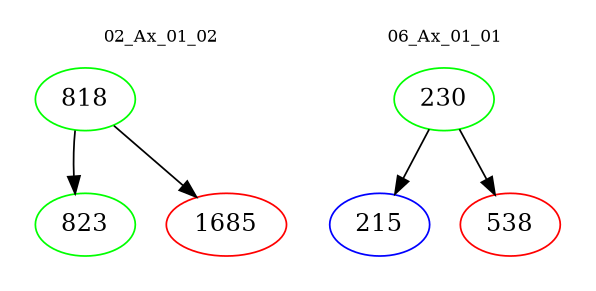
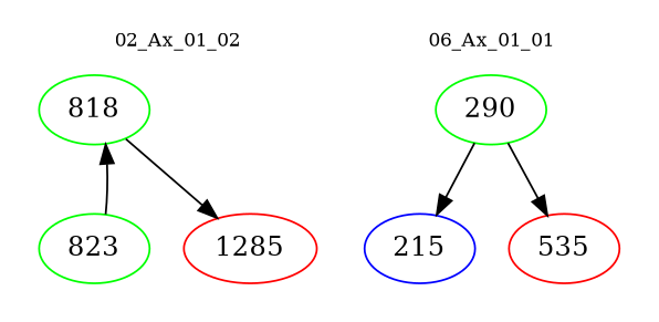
  digraph {
    node [color=green]
    edge [color=black]
    n1 [label=818]
    n2 [label=823]
-   n3 [color=red label=1685]
-   n4 [label=230]
+   n3 [color=red label=1285]
+   n4 [label=290]
    n5 [color=blue label=215]
-   n6 [color=red label=538]
+   n6 [color=red label=535]
    subgraph cluster_1 {
      color=white
      fontsize=10
      label="02_Ax_01_02"
      n1
      n2
      n3
    }
    subgraph cluster_2 {
      color=white
      fontsize=10
      label="06_Ax_01_01"
      n4
      n5
      n6
    }
-   n1 -> n2
+   n2 -> n1
    n1 -> n3
    n4 -> n5
    n4 -> n6
  }
